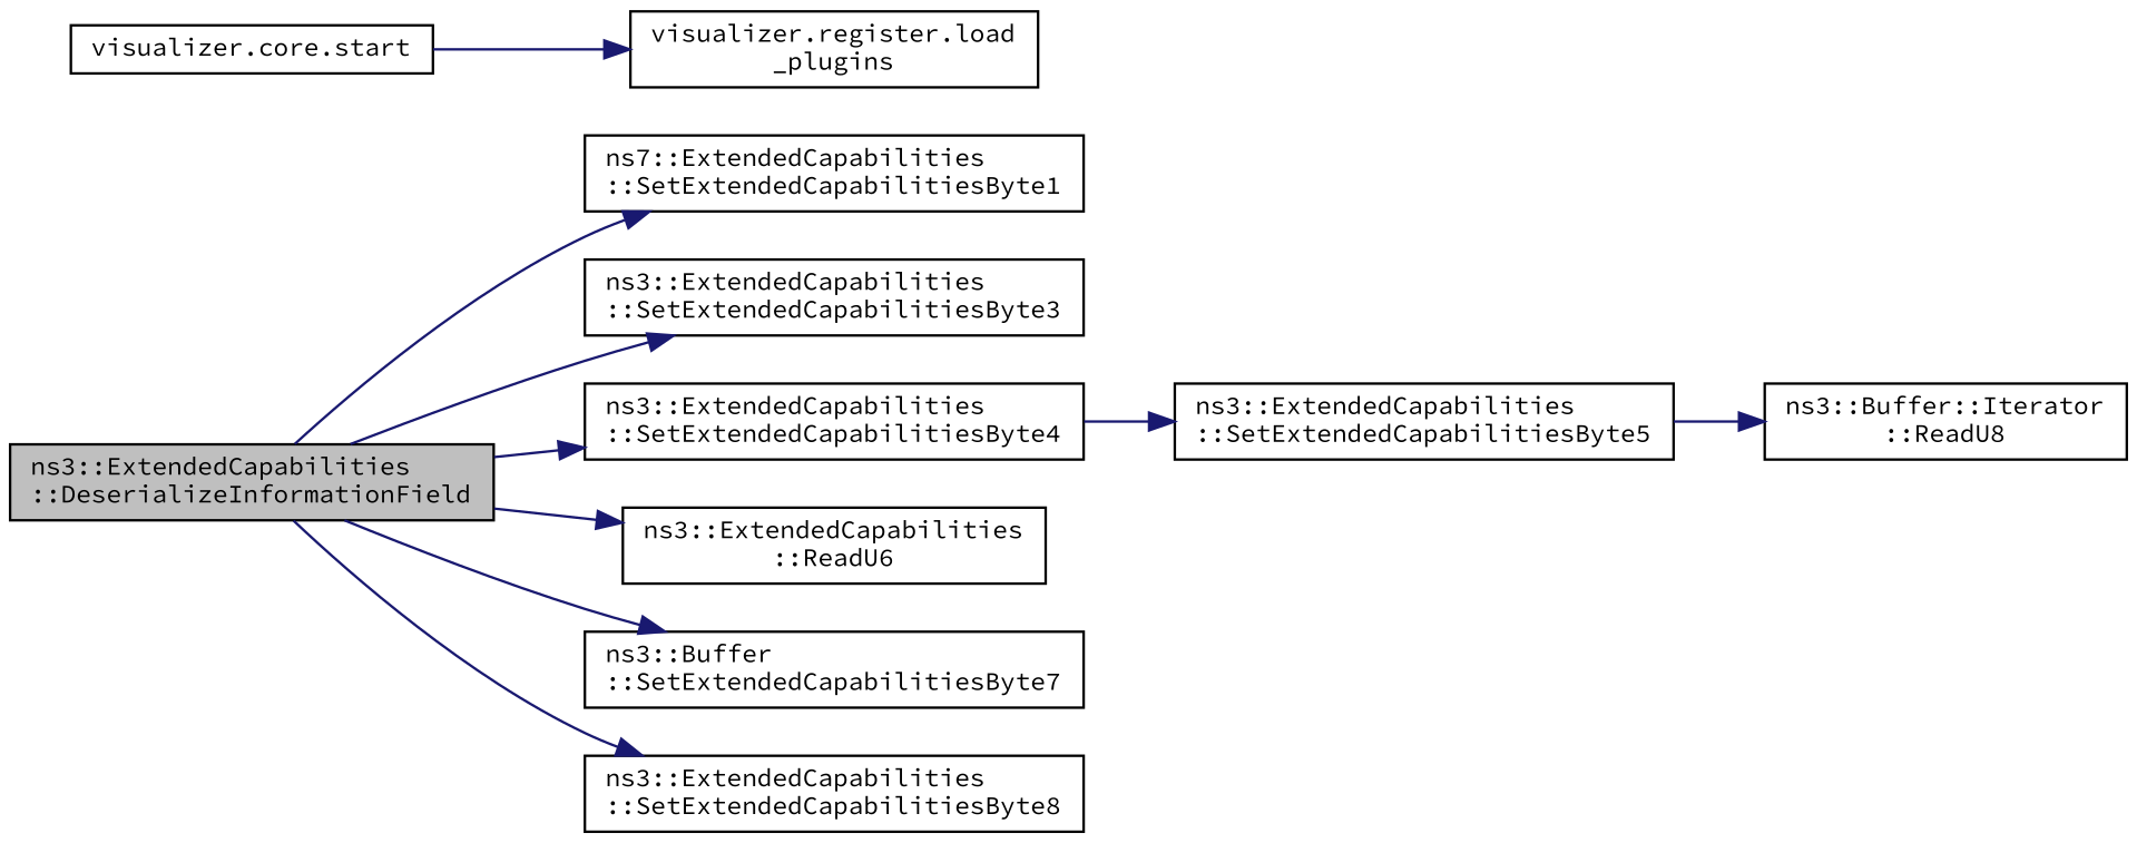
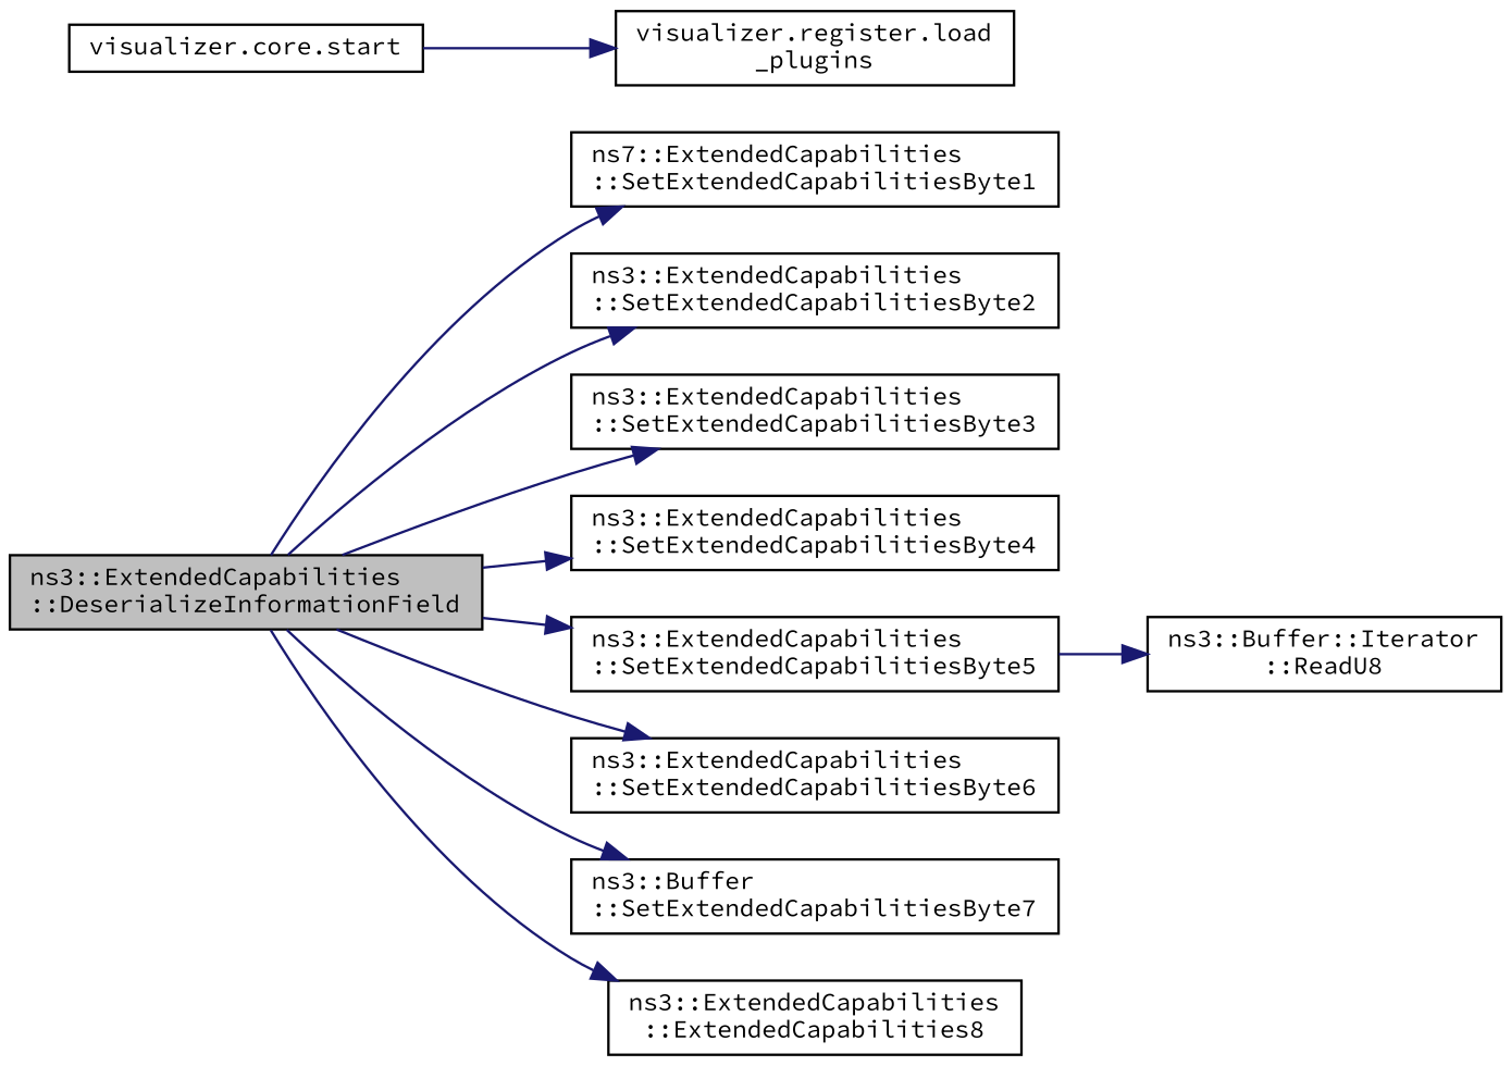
  digraph {
    fontname="Source Code Pro"
    rankdir=LR
    node [color=black fillcolor=white fontname="Source Code Pro" fontsize=10 shape=record style=filled]
    edge [color=midnightblue fontname="Source Code Pro" fontsize=10 labelfontname=Helvetica labelfontsize=10 style=solid]
    n1 [fillcolor=grey75 fontcolor=black height=0.2 label="ns3::ExtendedCapabilities\l::DeserializeInformationField" width=0.4]
    n2 [height=0.2 label="ns7::ExtendedCapabilities\l::SetExtendedCapabilitiesByte1" width=0.4]
+   n3 [height=0.2 label="ns3::ExtendedCapabilities\l::SetExtendedCapabilitiesByte2" width=0.4]
    n4 [height=0.2 label="ns3::ExtendedCapabilities\l::SetExtendedCapabilitiesByte3" width=0.4]
    n5 [height=0.2 label="ns3::ExtendedCapabilities\l::SetExtendedCapabilitiesByte4" width=0.4]
    n6 [height=0.2 label="ns3::ExtendedCapabilities\l::SetExtendedCapabilitiesByte5" width=0.4]
-   n7 [height=0.2 label="ns3::ExtendedCapabilities\l::ReadU6" width=0.4]
+   n7 [height=0.2 label="ns3::ExtendedCapabilities\l::SetExtendedCapabilitiesByte6" width=0.4]
    n8 [height=0.2 label="ns3::Buffer\l::SetExtendedCapabilitiesByte7" width=0.4]
-   n9 [height=0.2 label="ns3::ExtendedCapabilities\l::SetExtendedCapabilitiesByte8" width=0.4]
+   n9 [height=0.2 label="ns3::ExtendedCapabilities\l::ExtendedCapabilities8" width=0.4]
    n10 [height=0.2 label="ns3::Buffer::Iterator\l::ReadU8" width=0.4]
    n11 [height=0.2 label="visualizer.core.start" width=0.4]
    n12 [height=0.2 label="visualizer.register.load\l_plugins" width=0.4]
    n1 -> n2
+   n1 -> n3
    n1 -> n4
    n1 -> n5
-   n5 -> n6
+   n1 -> n6
    n1 -> n7
    n1 -> n8
    n1 -> n9
    n6 -> n10
    n11 -> n12
  }
